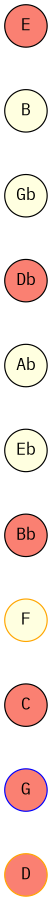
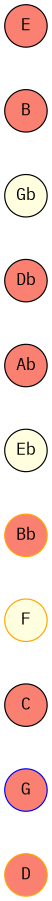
  graph {
    fontname="IBM Plex Mono"
    mindist=.1
    node [fillcolor=salmon fontname="IBM Plex Mono" margin=0 shape=circle style=filled]
    edge [fontname="IBM Plex Mono" style=invis]
    E
-   B [fillcolor=lightyellow]
+   B
    Gb [fillcolor=lightyellow]
    Db
-   Ab [fillcolor=lightyellow]
+   Ab
    Eb [fillcolor=lightyellow]
-   Bb [color=black]
+   Bb [color=orange]
    F [color=orange fillcolor=lightyellow]
    C [color=black]
    G [color=blue]
    D [color=orange]
    subgraph sub_1 {
      E
      B
      Gb
      Db
      Ab
      Eb
      Bb
      F
      C
      G
      D
    }
    E -- B
    B -- Gb
    Gb -- Db
    Db -- Ab
    Ab -- Eb
    Eb -- Bb
    Bb -- F
    F -- C
    C -- G
    G -- D
  }
